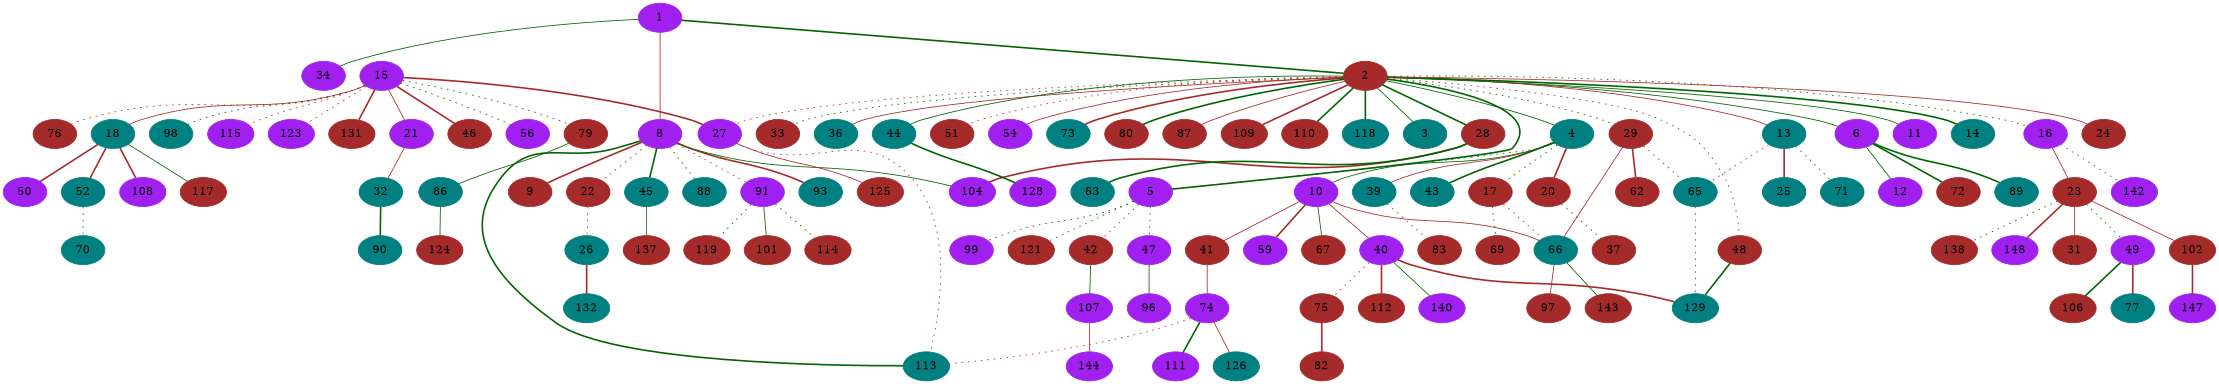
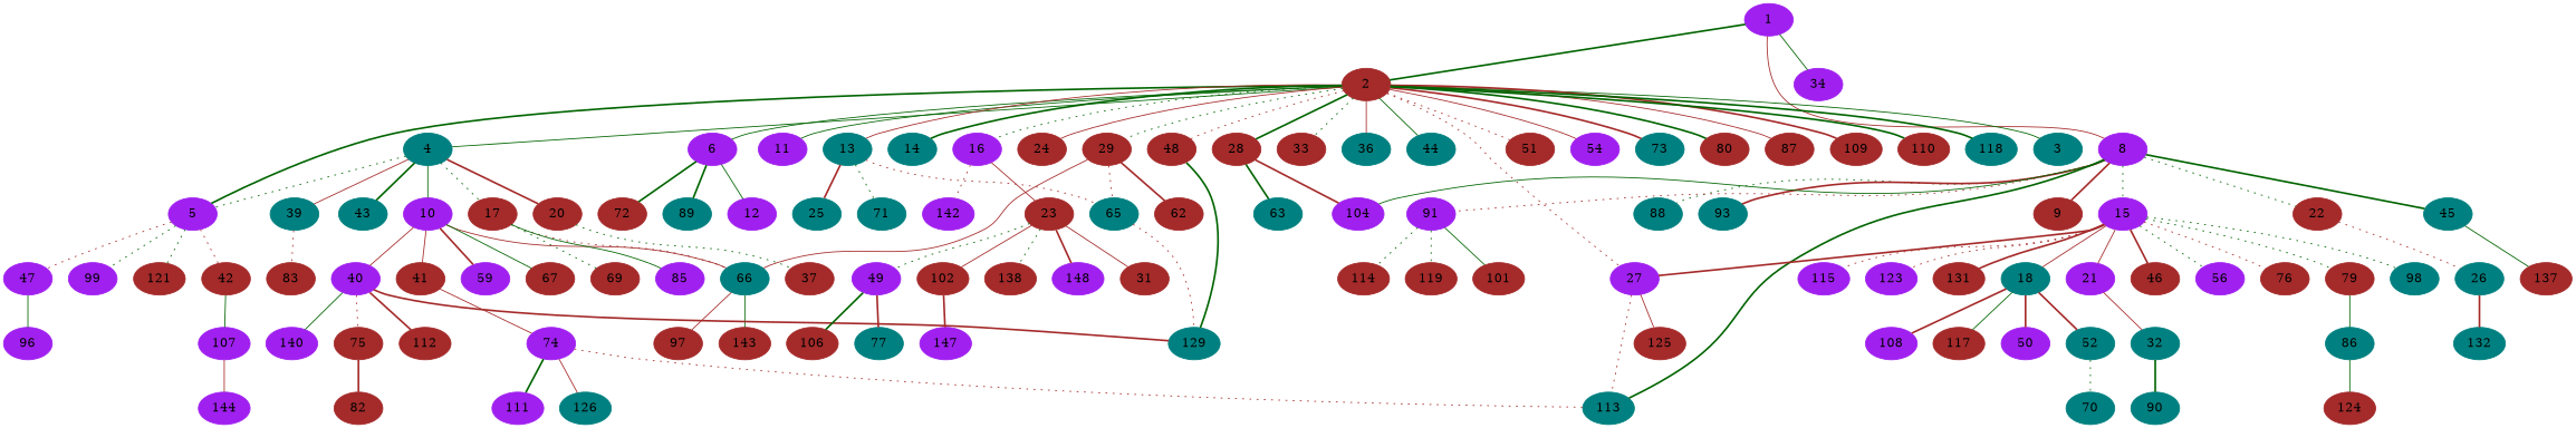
  graph {
    node [color=brown style=filled]
    edge [color=brown style=solid]
    1 [color=purple super="+84"]
    2 [super="+58"]
    8 [color=purple super="+30"]
    34 [color=purple super="+35"]
    3 [color=teal]
    4 [color=teal super="+7"]
    5 [color=purple super="+68"]
    6 [color=purple super="+19"]
    11 [color=purple]
    13 [color=teal super="+60"]
    14 [color=teal]
    16 [color=purple super="+100"]
    24
    27 [color=purple super="+38"]
    28 [super="+53"]
    29 [super="+120"]
    33 [super="+55"]
    36 [color=teal]
    44 [color=teal super="+78"]
    48
    51
    54 [color=purple]
    73 [color=teal]
    80 [super="+135"]
    87 [super="+146"]
    109
    110
    118 [color=teal]
    9
    15 [color=purple super="+136"]
    22
    45 [color=teal]
    88 [color=teal]
    91 [color=purple]
    93 [color=teal]
    104 [color=purple]
    113 [color=teal]
    10 [color=purple super="+94"]
    17
    20
    39 [color=teal]
    43 [color=teal]
    42 [super="+127"]
    47 [color=purple]
    99 [color=purple]
    121
    12 [color=purple]
    72
    89 [color=teal]
    25 [color=teal super="+145"]
    65 [color=teal]
    71 [color=teal]
    23 [super="+81"]
    142 [color=purple]
    125
    63 [color=teal]
    66 [color=teal super="+116"]
    62
-   128 [color=purple]
    129 [color=teal]
    40 [color=purple super="+103"]
    41
    59 [color=purple]
    67
    69
+   85 [color=purple]
    37
    83
    107 [color=purple]
    96 [color=purple]
    18 [color=teal super="+61"]
    21 [color=purple super="+122"]
    46 [super="+141"]
    56 [color=purple]
    76
    79
    98 [color=teal]
    115 [color=purple]
    123 [color=purple]
    131
    26 [color=teal super="+57"]
    137
    101
    114
    119
    75 [super="+134"]
    112
    140 [color=purple]
    74 [color=purple super="+95"]
    97
    143
    50 [color=purple super="+64"]
    52 [color=teal super="+130"]
    108 [color=purple]
    117
    32 [color=teal]
    86 [color=teal super="+133"]
    31
    49 [color=purple super="+92"]
    102 [super="+105"]
    138
    148 [color=purple]
    70 [color=teal]
    90 [color=teal super="+139"]
    132 [color=teal]
    77 [color=teal]
    106
    147 [color=purple]
    82
    111 [color=purple]
    126 [color=teal]
    144 [color=purple]
    124
    1 -- 2 [color=darkgreen style=bold]
    1 -- 8
    1 -- 34 [color=darkgreen]
    2 -- 3 [color=darkgreen]
    2 -- 4 [color=darkgreen]
    2 -- 5 [color=darkgreen style=bold]
    2 -- 6 [color=darkgreen]
    2 -- 11 [color=darkgreen]
    2 -- 13
    2 -- 14 [color=darkgreen style=bold]
    2 -- 16 [color=darkgreen style=dotted]
    2 -- 24
    2 -- 27 [style=dotted]
    2 -- 28 [color=darkgreen style=bold]
    2 -- 29 [color=darkgreen style=dotted]
    2 -- 33 [color=darkgreen style=dotted]
    2 -- 36
    2 -- 44 [color=darkgreen]
    2 -- 48 [style=dotted]
    2 -- 51 [style=dotted]
    2 -- 54
    2 -- 73 [style=bold]
    2 -- 80 [color=darkgreen style=bold]
    2 -- 87
    2 -- 109 [style=bold]
    2 -- 110 [color=darkgreen style=bold]
    2 -- 118 [color=darkgreen style=bold]
    8 -- 9 [style=bold]
+   8 -- 15 [color=darkgreen style=dotted]
    8 -- 22 [color=darkgreen style=dotted]
    8 -- 45 [color=darkgreen style=bold]
    8 -- 88 [color=darkgreen style=dotted]
    8 -- 91 [style=dotted]
    8 -- 93 [style=bold]
    8 -- 104 [color=darkgreen]
    8 -- 113 [color=darkgreen style=bold]
    4 -- 5 [color=darkgreen style=dotted]
    4 -- 10 [color=darkgreen]
    4 -- 17 [color=darkgreen style=dotted]
    4 -- 20 [style=bold]
    4 -- 39
    4 -- 43 [color=darkgreen style=bold]
    5 -- 42 [style=dotted]
    5 -- 47 [style=dotted]
    5 -- 99 [color=darkgreen style=dotted]
    5 -- 121 [color=darkgreen style=dotted]
    6 -- 12 [color=darkgreen]
    6 -- 72 [color=darkgreen style=bold]
    6 -- 89 [color=darkgreen style=bold]
    13 -- 25 [style=bold]
    13 -- 65 [style=dotted]
    13 -- 71 [color=darkgreen style=dotted]
    16 -- 23
    16 -- 142 [style=dotted]
    27 -- 113 [style=dotted]
    27 -- 125
    28 -- 104 [style=bold]
    28 -- 63 [color=darkgreen style=bold]
    29 -- 65 [style=dotted]
    29 -- 66
    29 -- 62 [style=bold]
-   44 -- 128 [color=darkgreen style=bold]
    48 -- 129 [color=darkgreen style=bold]
    15 -- 27 [style=bold]
    15 -- 18
    15 -- 21
    15 -- 46 [style=bold]
    15 -- 56 [color=darkgreen style=dotted]
    15 -- 76 [style=dotted]
    15 -- 79 [color=darkgreen style=dotted]
    15 -- 98 [color=darkgreen style=dotted]
    15 -- 115 [style=dotted]
    15 -- 123 [style=dotted]
    15 -- 131 [style=bold]
    22 -- 26 [style=dotted]
    45 -- 137 [color=darkgreen]
    91 -- 101 [color=darkgreen]
    91 -- 114 [color=darkgreen style=dotted]
    91 -- 119 [color=darkgreen style=dotted]
    10 -- 66
    10 -- 40
    10 -- 41
    10 -- 59 [style=bold]
    10 -- 67 [color=darkgreen]
    17 -- 66 [style=dotted]
    17 -- 69 [color=darkgreen style=dotted]
+   17 -- 85 [color=darkgreen]
    20 -- 37 [color=darkgreen style=dotted]
    39 -- 83 [style=dotted]
    42 -- 107 [color=darkgreen]
    47 -- 96 [color=darkgreen]
    65 -- 129 [style=dotted]
    23 -- 31
    23 -- 49 [color=darkgreen style=dotted]
    23 -- 102
    23 -- 138 [color=darkgreen style=dotted]
    23 -- 148 [style=bold]
    66 -- 97
    66 -- 143 [color=darkgreen]
    40 -- 129 [style=bold]
    40 -- 75 [style=dotted]
    40 -- 112 [style=bold]
    40 -- 140 [color=darkgreen]
    41 -- 74
    107 -- 144
    18 -- 50 [style=bold]
    18 -- 52 [style=bold]
    18 -- 108 [style=bold]
    18 -- 117 [color=darkgreen]
    21 -- 32
    79 -- 86 [color=darkgreen]
    26 -- 132 [style=bold]
    75 -- 82 [style=bold]
    74 -- 113 [style=dotted]
    74 -- 111 [color=darkgreen style=bold]
    74 -- 126
    52 -- 70 [color=darkgreen style=dotted]
    32 -- 90 [color=darkgreen style=bold]
    86 -- 124 [color=darkgreen]
    49 -- 77 [style=bold]
    49 -- 106 [color=darkgreen style=bold]
    102 -- 147 [style=bold]
  }
